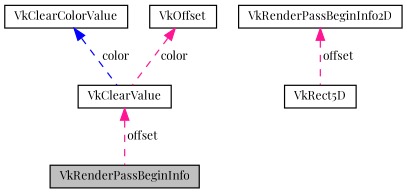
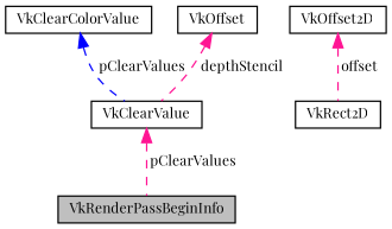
  digraph {
    fontname="Playfair Display"
    node [color=black fillcolor=white fontname="Playfair Display" fontsize=10 shape=record style=filled]
    edge [color=deeppink dir=back fontname="Playfair Display" fontsize=10 labelfontname=Helvetica labelfontsize=10 style=dashed]
    n1 [fillcolor=grey75 fontcolor=black height=0.2 label=VkRenderPassBeginInfo width=0.4]
-   n2 [height=0.2 label=VkRect5D width=0.4]
-   n3 [height=0.2 label=VkRenderPassBeginInfo2D width=0.4]
+   n2 [height=0.2 label=VkRect2D width=0.4]
+   n3 [height=0.2 label=VkOffset2D width=0.4]
    n4 [height=0.2 label=VkClearValue width=0.4]
    n5 [height=0.2 label=VkClearColorValue width=0.4]
    n6 [height=0.2 label=VkOffset width=0.4]
    n3 -> n2 [label=" offset"]
-   n4 -> n1 [label=" offset"]
-   n5 -> n4 [color=blue label=" color"]
-   n6 -> n4 [label=" color"]
+   n4 -> n1 [label=" pClearValues"]
+   n5 -> n4 [color=blue label=" pClearValues"]
+   n6 -> n4 [label=" depthStencil"]
  }
